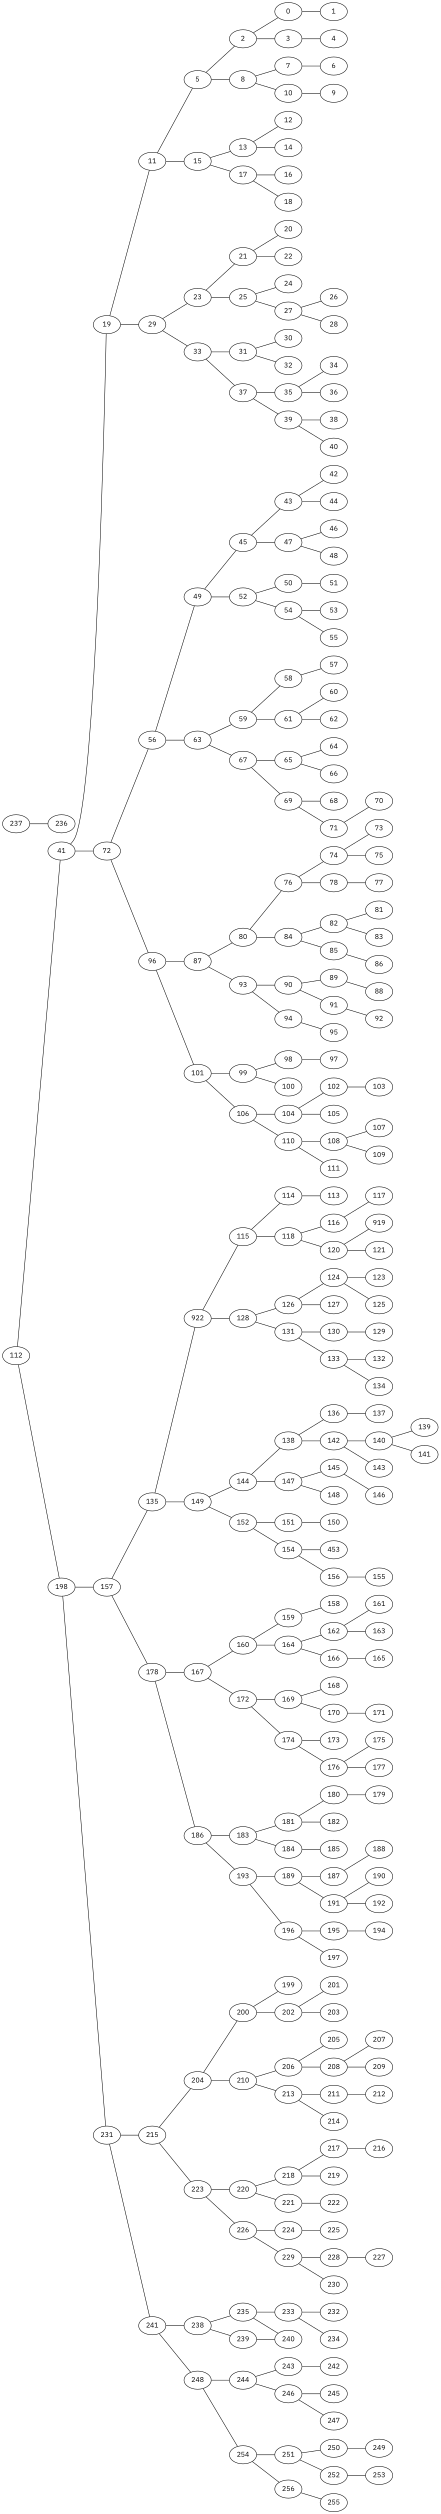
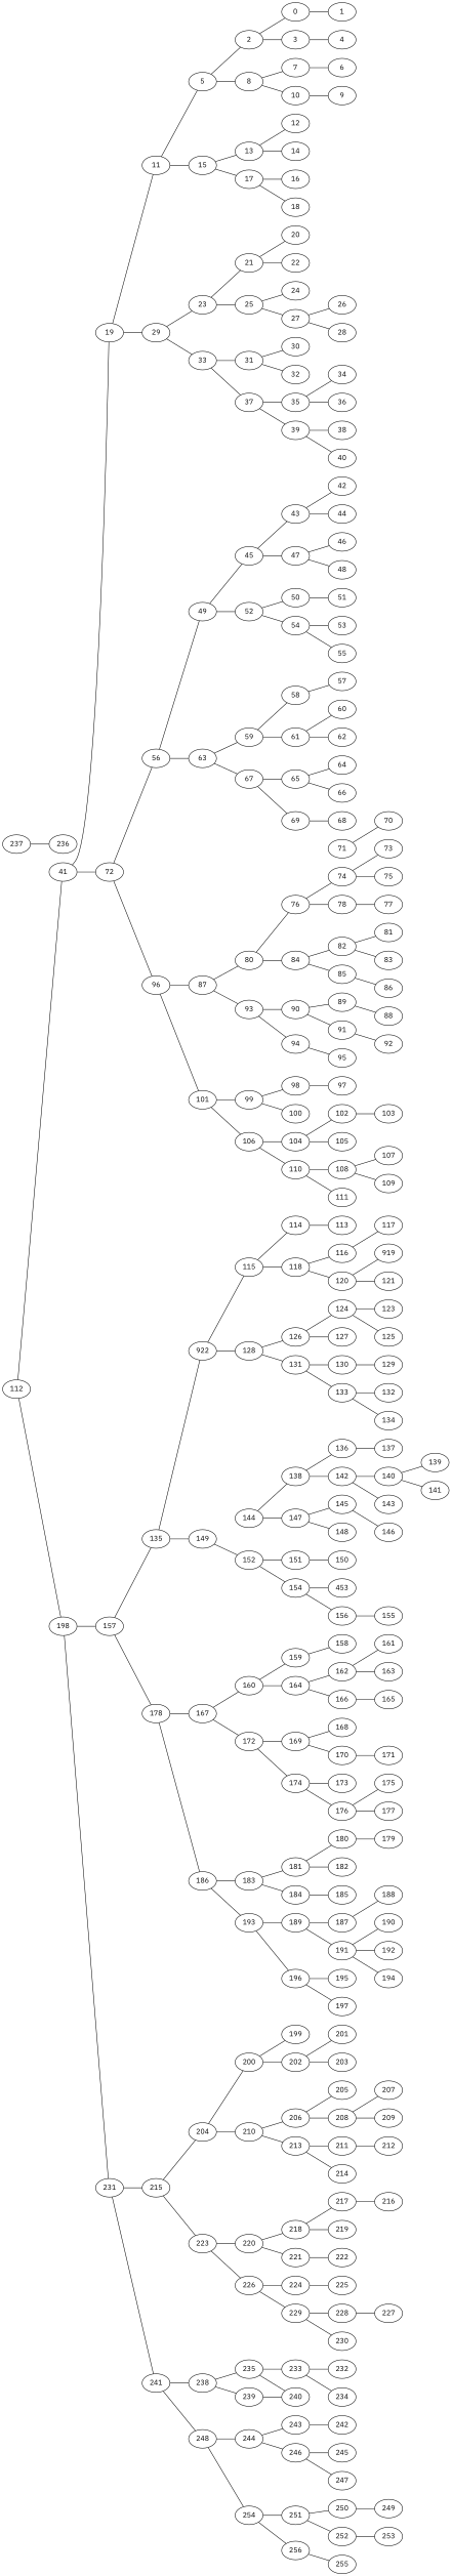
  graph {
    fontname="IBM Plex Sans"
    rankdir=LR
    node [fontname="IBM Plex Sans"]
    edge [fontname="IBM Plex Sans"]
    n1 [label=112]
    n2 [label=41]
    n3 [label=198]
    n4 [label=19]
    n5 [label=72]
    n6 [label=157]
    n7 [label=231]
    n8 [label=11]
    n9 [label=29]
    n10 [label=56]
    n11 [label=96]
    n12 [label=5]
    n13 [label=15]
    n14 [label=23]
    n15 [label=33]
    n16 [label=2]
    n17 [label=8]
    n18 [label=13]
    n19 [label=17]
    n20 [label=0]
    n21 [label=3]
    n22 [label=7]
    n23 [label=10]
    n24 [label=1]
    n25 [label=4]
    n26 [label=6]
    n27 [label=9]
    n28 [label=12]
    n29 [label=14]
    n30 [label=16]
    n31 [label=18]
    n32 [label=21]
    n33 [label=25]
    n34 [label=31]
    n35 [label=37]
    n36 [label=20]
    n37 [label=22]
    n38 [label=24]
    n39 [label=27]
    n40 [label=26]
    n41 [label=28]
    n42 [label=30]
    n43 [label=32]
    n44 [label=35]
    n45 [label=39]
    n46 [label=34]
    n47 [label=36]
    n48 [label=38]
    n49 [label=40]
    n50 [label=49]
    n51 [label=63]
    n52 [label=87]
    n53 [label=101]
    n54 [label=45]
    n55 [label=52]
    n56 [label=59]
    n57 [label=67]
    n58 [label=43]
    n59 [label=47]
    n60 [label=50]
    n61 [label=54]
    n62 [label=42]
    n63 [label=44]
    n64 [label=46]
    n65 [label=48]
    n66 [label=51]
    n67 [label=53]
    n68 [label=55]
    n69 [label=58]
    n70 [label=61]
    n71 [label=65]
    n72 [label=69]
    n73 [label=57]
    n74 [label=60]
    n75 [label=62]
    n76 [label=64]
    n77 [label=66]
    n78 [label=68]
    n79 [label=71]
    n80 [label=70]
    n81 [label=80]
    n82 [label=93]
    n83 [label=99]
    n84 [label=106]
    n85 [label=76]
    n86 [label=84]
    n87 [label=90]
    n88 [label=94]
    n89 [label=74]
    n90 [label=78]
    n91 [label=82]
    n92 [label=85]
    n93 [label=73]
    n94 [label=75]
    n95 [label=77]
    n96 [label=81]
    n97 [label=83]
    n98 [label=86]
    n99 [label=89]
    n100 [label=91]
    n101 [label=95]
    n102 [label=88]
    n103 [label=92]
    n104 [label=98]
    n105 [label=100]
    n106 [label=104]
    n107 [label=110]
    n108 [label=97]
    n109 [label=102]
    n110 [label=105]
    n111 [label=108]
    n112 [label=111]
    n113 [label=103]
    n114 [label=107]
    n115 [label=109]
    n116 [label=135]
    n117 [label=178]
    n118 [label=215]
    n119 [label=241]
    n120 [label=922]
    n121 [label=149]
    n122 [label=167]
    n123 [label=186]
    n124 [label=115]
    n125 [label=128]
    n126 [label=144]
    n127 [label=152]
    n128 [label=114]
    n129 [label=118]
    n130 [label=126]
    n131 [label=131]
    n132 [label=113]
    n133 [label=116]
    n134 [label=120]
    n135 [label=117]
    n136 [label=919]
    n137 [label=121]
    n138 [label=124]
    n139 [label=127]
    n140 [label=130]
    n141 [label=133]
    n142 [label=123]
    n143 [label=125]
    n144 [label=129]
    n145 [label=132]
    n146 [label=134]
    n147 [label=138]
    n148 [label=147]
    n149 [label=151]
    n150 [label=154]
    n151 [label=136]
    n152 [label=142]
    n153 [label=145]
    n154 [label=148]
    n155 [label=137]
    n156 [label=140]
    n157 [label=143]
    n158 [label=139]
    n159 [label=141]
    n160 [label=146]
    n161 [label=150]
    n162 [label=453]
    n163 [label=156]
    n164 [label=155]
    n165 [label=160]
    n166 [label=172]
    n167 [label=183]
    n168 [label=193]
    n169 [label=159]
    n170 [label=164]
    n171 [label=169]
    n172 [label=174]
    n173 [label=158]
    n174 [label=162]
    n175 [label=166]
    n176 [label=161]
    n177 [label=163]
    n178 [label=165]
    n179 [label=168]
    n180 [label=170]
    n181 [label=173]
    n182 [label=176]
    n183 [label=171]
    n184 [label=175]
    n185 [label=177]
    n186 [label=181]
    n187 [label=184]
    n188 [label=189]
    n189 [label=196]
    n190 [label=180]
    n191 [label=182]
    n192 [label=185]
    n193 [label=179]
    n194 [label=187]
    n195 [label=191]
    n196 [label=195]
    n197 [label=197]
    n198 [label=188]
    n199 [label=190]
    n200 [label=192]
    n201 [label=194]
    n202 [label=204]
    n203 [label=223]
    n204 [label=238]
    n205 [label=248]
    n206 [label=200]
    n207 [label=210]
    n208 [label=220]
    n209 [label=226]
    n210 [label=199]
    n211 [label=202]
    n212 [label=206]
    n213 [label=213]
    n214 [label=201]
    n215 [label=203]
    n216 [label=205]
    n217 [label=208]
    n218 [label=211]
    n219 [label=214]
    n220 [label=207]
    n221 [label=209]
    n222 [label=212]
    n223 [label=218]
    n224 [label=221]
    n225 [label=224]
    n226 [label=229]
    n227 [label=217]
    n228 [label=219]
    n229 [label=222]
    n230 [label=216]
    n231 [label=225]
    n232 [label=228]
    n233 [label=230]
    n234 [label=227]
    n235 [label=235]
    n236 [label=239]
    n237 [label=244]
    n238 [label=254]
    n239 [label=233]
    n240 [label=240]
    n241 [label=232]
    n242 [label=234]
    n243 [label=237]
    n244 [label=236]
    n245 [label=243]
    n246 [label=246]
    n247 [label=251]
    n248 [label=256]
    n249 [label=242]
    n250 [label=245]
    n251 [label=247]
    n252 [label=250]
    n253 [label=252]
    n254 [label=255]
    n255 [label=249]
    n256 [label=253]
    n1 -- n2
    n1 -- n3
    n2 -- n4
    n2 -- n5
    n3 -- n6
    n3 -- n7
    n4 -- n8
    n4 -- n9
    n5 -- n10
    n5 -- n11
    n6 -- n116
    n6 -- n117
    n7 -- n118
    n7 -- n119
    n8 -- n12
    n8 -- n13
    n9 -- n14
    n9 -- n15
    n10 -- n50
    n10 -- n51
    n11 -- n52
    n11 -- n53
    n12 -- n16
    n12 -- n17
    n13 -- n18
    n13 -- n19
    n14 -- n32
    n14 -- n33
    n15 -- n34
    n15 -- n35
    n16 -- n20
    n16 -- n21
    n17 -- n22
    n17 -- n23
    n18 -- n28
    n18 -- n29
    n19 -- n30
    n19 -- n31
    n20 -- n24
    n21 -- n25
    n22 -- n26
    n23 -- n27
    n32 -- n36
    n32 -- n37
    n33 -- n38
    n33 -- n39
    n34 -- n42
    n34 -- n43
    n35 -- n44
    n35 -- n45
    n39 -- n40
    n39 -- n41
    n44 -- n46
    n44 -- n47
    n45 -- n48
    n45 -- n49
    n50 -- n54
    n50 -- n55
    n51 -- n56
    n51 -- n57
    n52 -- n81
    n52 -- n82
    n53 -- n83
    n53 -- n84
    n54 -- n58
    n54 -- n59
    n55 -- n60
    n55 -- n61
    n56 -- n69
    n56 -- n70
    n57 -- n71
    n57 -- n72
    n58 -- n62
    n58 -- n63
    n59 -- n64
    n59 -- n65
    n60 -- n66
    n61 -- n67
    n61 -- n68
    n69 -- n73
    n70 -- n74
    n70 -- n75
    n71 -- n76
    n71 -- n77
    n72 -- n78
-   n72 -- n79
    n79 -- n80
    n81 -- n85
    n81 -- n86
    n82 -- n87
    n82 -- n88
    n83 -- n104
    n83 -- n105
    n84 -- n106
    n84 -- n107
    n85 -- n89
    n85 -- n90
    n86 -- n91
    n86 -- n92
    n87 -- n99
    n87 -- n100
    n88 -- n101
    n89 -- n93
    n89 -- n94
    n90 -- n95
    n91 -- n96
    n91 -- n97
    n92 -- n98
    n99 -- n102
    n100 -- n103
    n104 -- n108
    n106 -- n109
    n106 -- n110
    n107 -- n111
    n107 -- n112
    n109 -- n113
    n111 -- n114
    n111 -- n115
    n116 -- n120
    n116 -- n121
    n117 -- n122
    n117 -- n123
    n118 -- n202
    n118 -- n203
    n119 -- n204
    n119 -- n205
    n120 -- n124
    n120 -- n125
-   n121 -- n126
    n121 -- n127
    n122 -- n165
    n122 -- n166
    n123 -- n167
    n123 -- n168
    n124 -- n128
    n124 -- n129
    n125 -- n130
    n125 -- n131
    n126 -- n147
    n126 -- n148
    n127 -- n149
    n127 -- n150
    n128 -- n132
    n129 -- n133
    n129 -- n134
    n130 -- n138
    n130 -- n139
    n131 -- n140
    n131 -- n141
    n133 -- n135
    n134 -- n136
    n134 -- n137
    n138 -- n142
    n138 -- n143
    n140 -- n144
    n141 -- n145
    n141 -- n146
    n147 -- n151
    n147 -- n152
    n148 -- n153
    n148 -- n154
    n149 -- n161
    n150 -- n162
    n150 -- n163
    n151 -- n155
    n152 -- n156
    n152 -- n157
    n153 -- n160
    n156 -- n158
    n156 -- n159
    n163 -- n164
    n165 -- n169
    n165 -- n170
    n166 -- n171
    n166 -- n172
    n167 -- n186
    n167 -- n187
    n168 -- n188
    n168 -- n189
    n169 -- n173
    n170 -- n174
    n170 -- n175
    n171 -- n179
    n171 -- n180
    n172 -- n181
    n172 -- n182
    n174 -- n176
    n174 -- n177
    n175 -- n178
    n180 -- n183
    n182 -- n184
    n182 -- n185
    n186 -- n190
    n186 -- n191
    n187 -- n192
    n188 -- n194
    n188 -- n195
    n189 -- n196
    n189 -- n197
    n190 -- n193
    n194 -- n198
    n195 -- n199
    n195 -- n200
-   n196 -- n201
+   n195 -- n201
    n202 -- n206
    n202 -- n207
    n203 -- n208
    n203 -- n209
    n204 -- n235
    n204 -- n236
    n205 -- n237
    n205 -- n238
    n206 -- n210
    n206 -- n211
    n207 -- n212
    n207 -- n213
    n208 -- n223
    n208 -- n224
    n209 -- n225
    n209 -- n226
    n211 -- n214
    n211 -- n215
    n212 -- n216
    n212 -- n217
    n213 -- n218
    n213 -- n219
    n217 -- n220
    n217 -- n221
    n218 -- n222
    n223 -- n227
    n223 -- n228
    n224 -- n229
    n225 -- n231
    n226 -- n232
    n226 -- n233
    n227 -- n230
    n232 -- n234
    n235 -- n239
    n235 -- n240
    n236 -- n240
    n237 -- n245
    n237 -- n246
    n238 -- n247
    n238 -- n248
    n239 -- n241
    n239 -- n242
    n243 -- n244
    n245 -- n249
    n246 -- n250
    n246 -- n251
    n247 -- n252
    n247 -- n253
    n248 -- n254
    n252 -- n255
    n253 -- n256
  }
